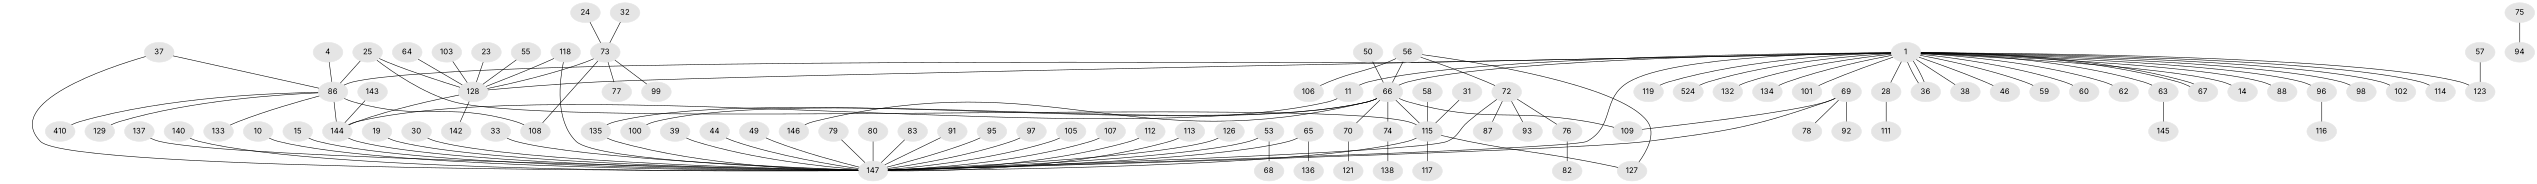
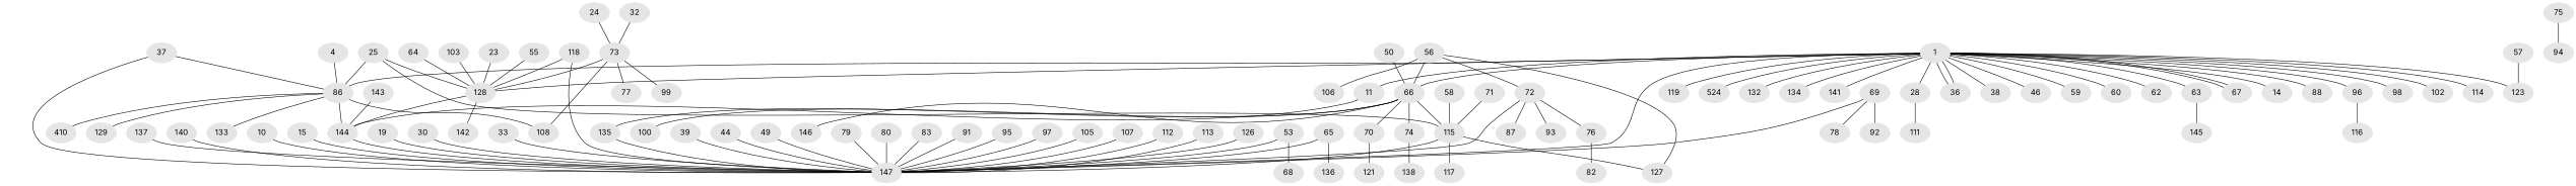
  graph {
    fontname=Inter
    node [color=gray90 fontname=Inter style=filled]
    edge [fontname=Inter]
    1
    11
    28 [super="+17"]
    36
    38
    46
    59
    60
    62
    63
    66 [super="+13"]
    67
    n13 [label=14]
    86 [super="+2"]
    88
    96
    98
    102
    114
    119
    123 [super="+27"]
    n22 [label=524]
    128 [super="+85+89+120"]
    132
    134
-   141 [label=101]
+   141
    147 [super="+9+42+122"]
    144 [super="+101+131+139+130"]
    111
    145
    115 [super="+35+61+81"]
    70
    74
    100
-   109
    135
    146
    75
    94
    108 [super="+16"]
    n41 [label=410]
    129
    133 [super="+51"]
    116
    142
    4
    10
    15
    19
    23
    73 [super="+5"]
    77
    99
    24
    25
    127
    117
    30
    32
    33
    37
    39
    44
    49
    50
    53
    68
    55
    56 [super="+40"]
    72 [super="+45+47+54"]
    106
    76
    87
    93
    57
    58
    64
    65
    136
    121
    138
    69 [super="+18"]
    78
    92
-   71 [label=31]
+   71
    82
    79
    80
    83
    91
    95
    97
    103
    105
    107
    112
    113
    118
    126
    137
    140
    143
    1 -- 11
    1 -- 28 [weight=2]
    1 -- 36
    1 -- 36
    1 -- 38
    1 -- 46
    1 -- 59
    1 -- 60
    1 -- 62
    1 -- 63
    1 -- 66
    1 -- 67
    1 -- 67
    1 -- n13
    1 -- 86 [weight=2]
    1 -- 88
    1 -- 96
    1 -- 98
    1 -- 102
    1 -- 114
    1 -- 119
    1 -- 123
    1 -- n22
    1 -- 128 [weight=2]
    1 -- 132
    1 -- 134
    1 -- 141
    1 -- 147 [weight=4]
    11 -- 144
    28 -- 111
    63 -- 145
    66 -- 115
    66 -- 70
    66 -- 74
    66 -- 100
-   66 -- 109
    66 -- 135
    66 -- 146
    86 -- 144 [weight=2]
    86 -- 108
    86 -- n41
    86 -- 129
    86 -- 133
    96 -- 116
    128 -- 144 [weight=3]
    128 -- 142
    144 -- 147 [weight=5]
    115 -- 147 [weight=2]
    115 -- 127
    115 -- 117
    70 -- 121
    74 -- 138
    135 -- 147
    75 -- 94
    4 -- 86
    10 -- 147
    15 -- 147
    19 -- 147
    23 -- 128
    73 -- 128 [weight=2]
    73 -- 108
    73 -- 77
    73 -- 99
    24 -- 73
    25 -- 86
    25 -- 128
    25 -- 115
    30 -- 147
    32 -- 73
    33 -- 147
    37 -- 86
    37 -- 147
    39 -- 147
    44 -- 147
    49 -- 147
    50 -- 66
    53 -- 147
    53 -- 68
    55 -- 128
    56 -- 66 [weight=2]
    56 -- 127
    56 -- 72
    56 -- 106
    72 -- 147
    72 -- 76
    72 -- 87
    72 -- 93
    76 -- 82
    57 -- 123
    58 -- 115
    64 -- 128
    65 -- 147
    65 -- 136
    69 -- 147
-   69 -- 109
    69 -- 78
    69 -- 92
    71 -- 115
    79 -- 147
    80 -- 147
    83 -- 147
    91 -- 147
    95 -- 147
    97 -- 147
    103 -- 128
    105 -- 147
    107 -- 147
    112 -- 147
    113 -- 147
    118 -- 128
    118 -- 147
    126 -- 147
    137 -- 147
    140 -- 147
    143 -- 144
  }
